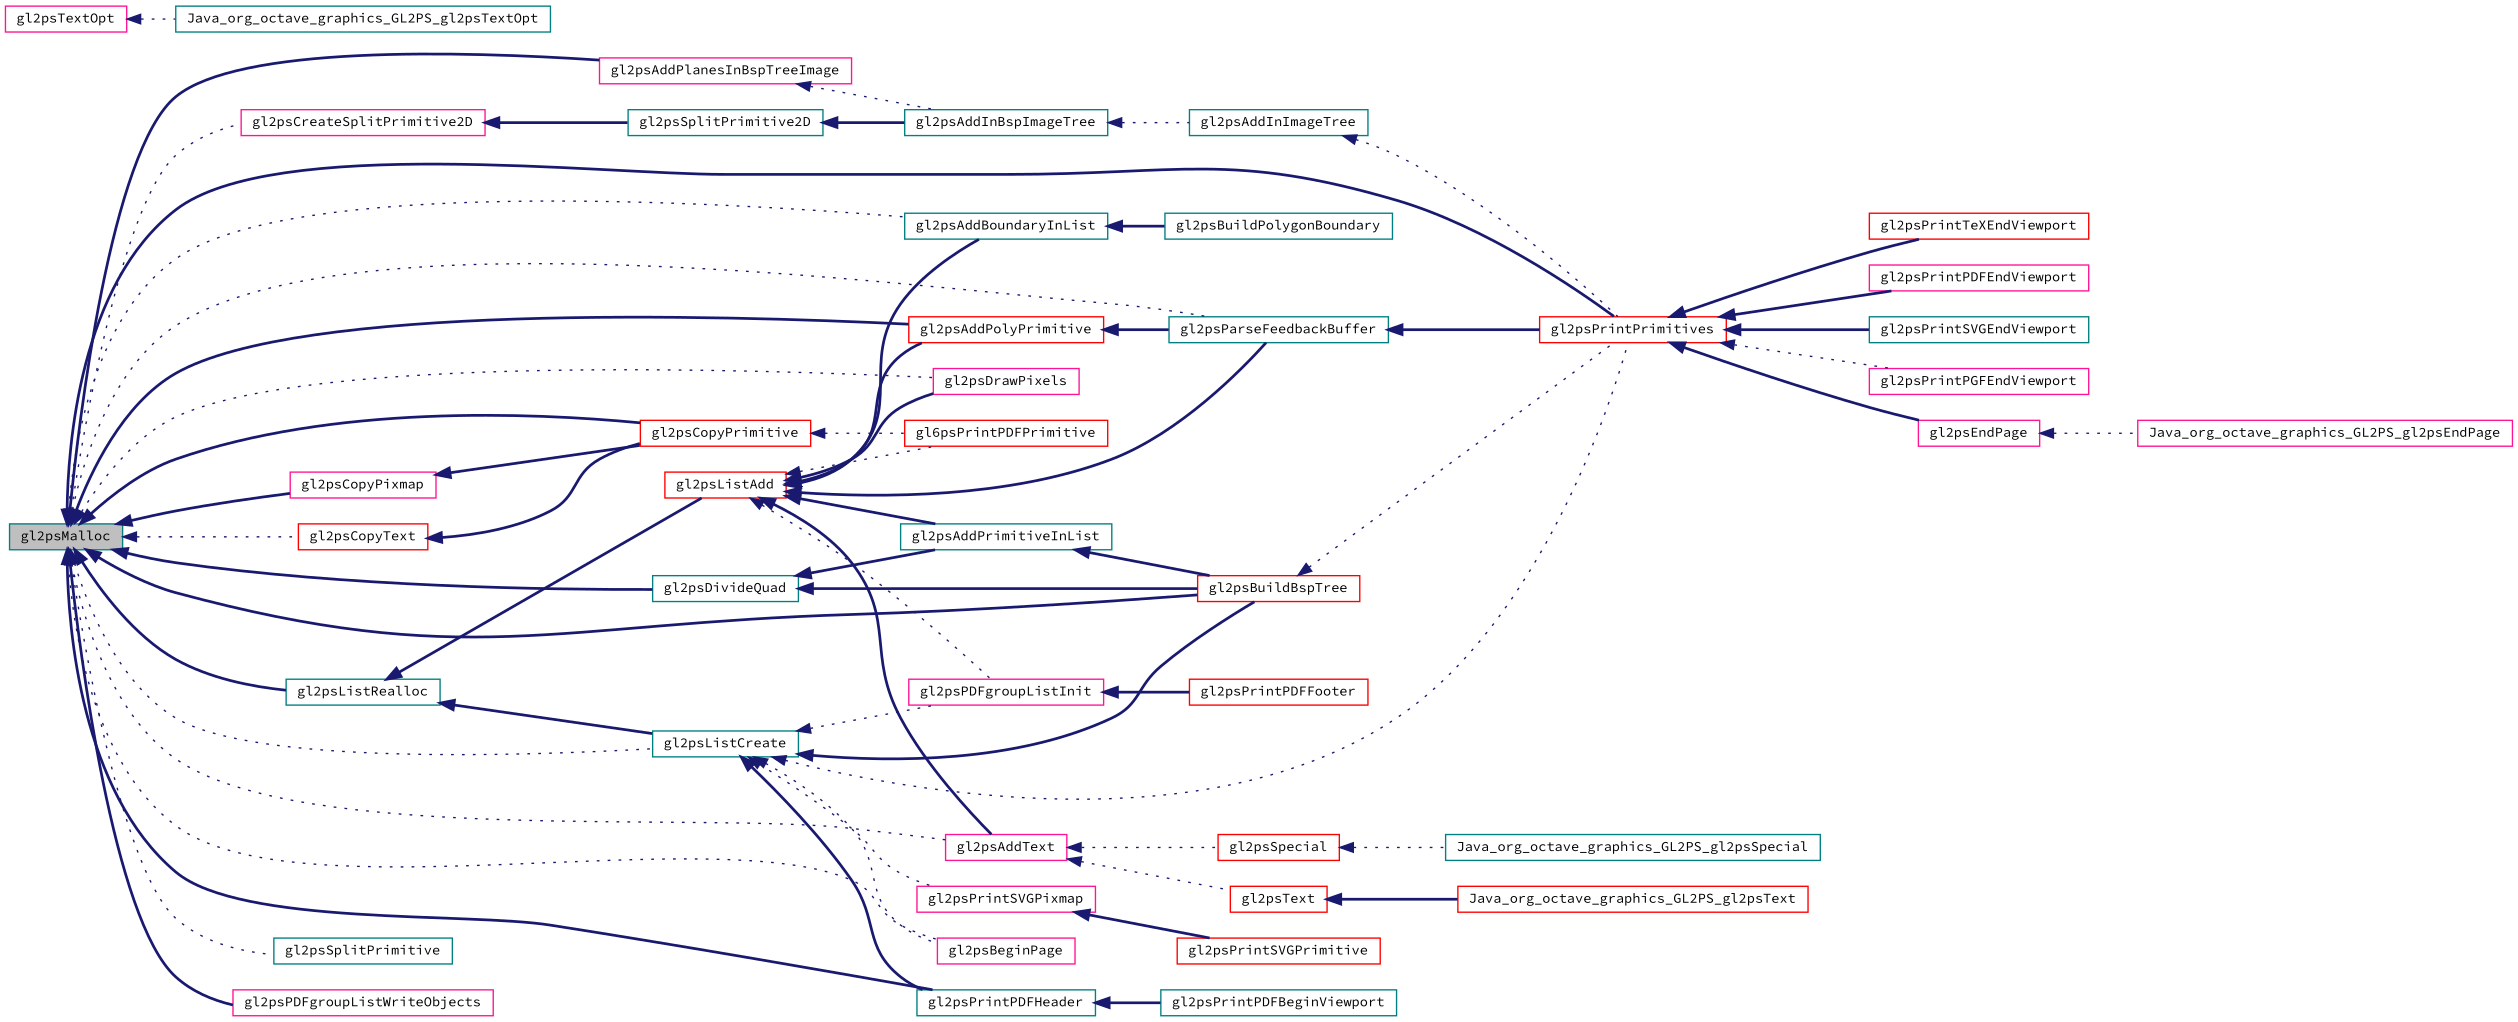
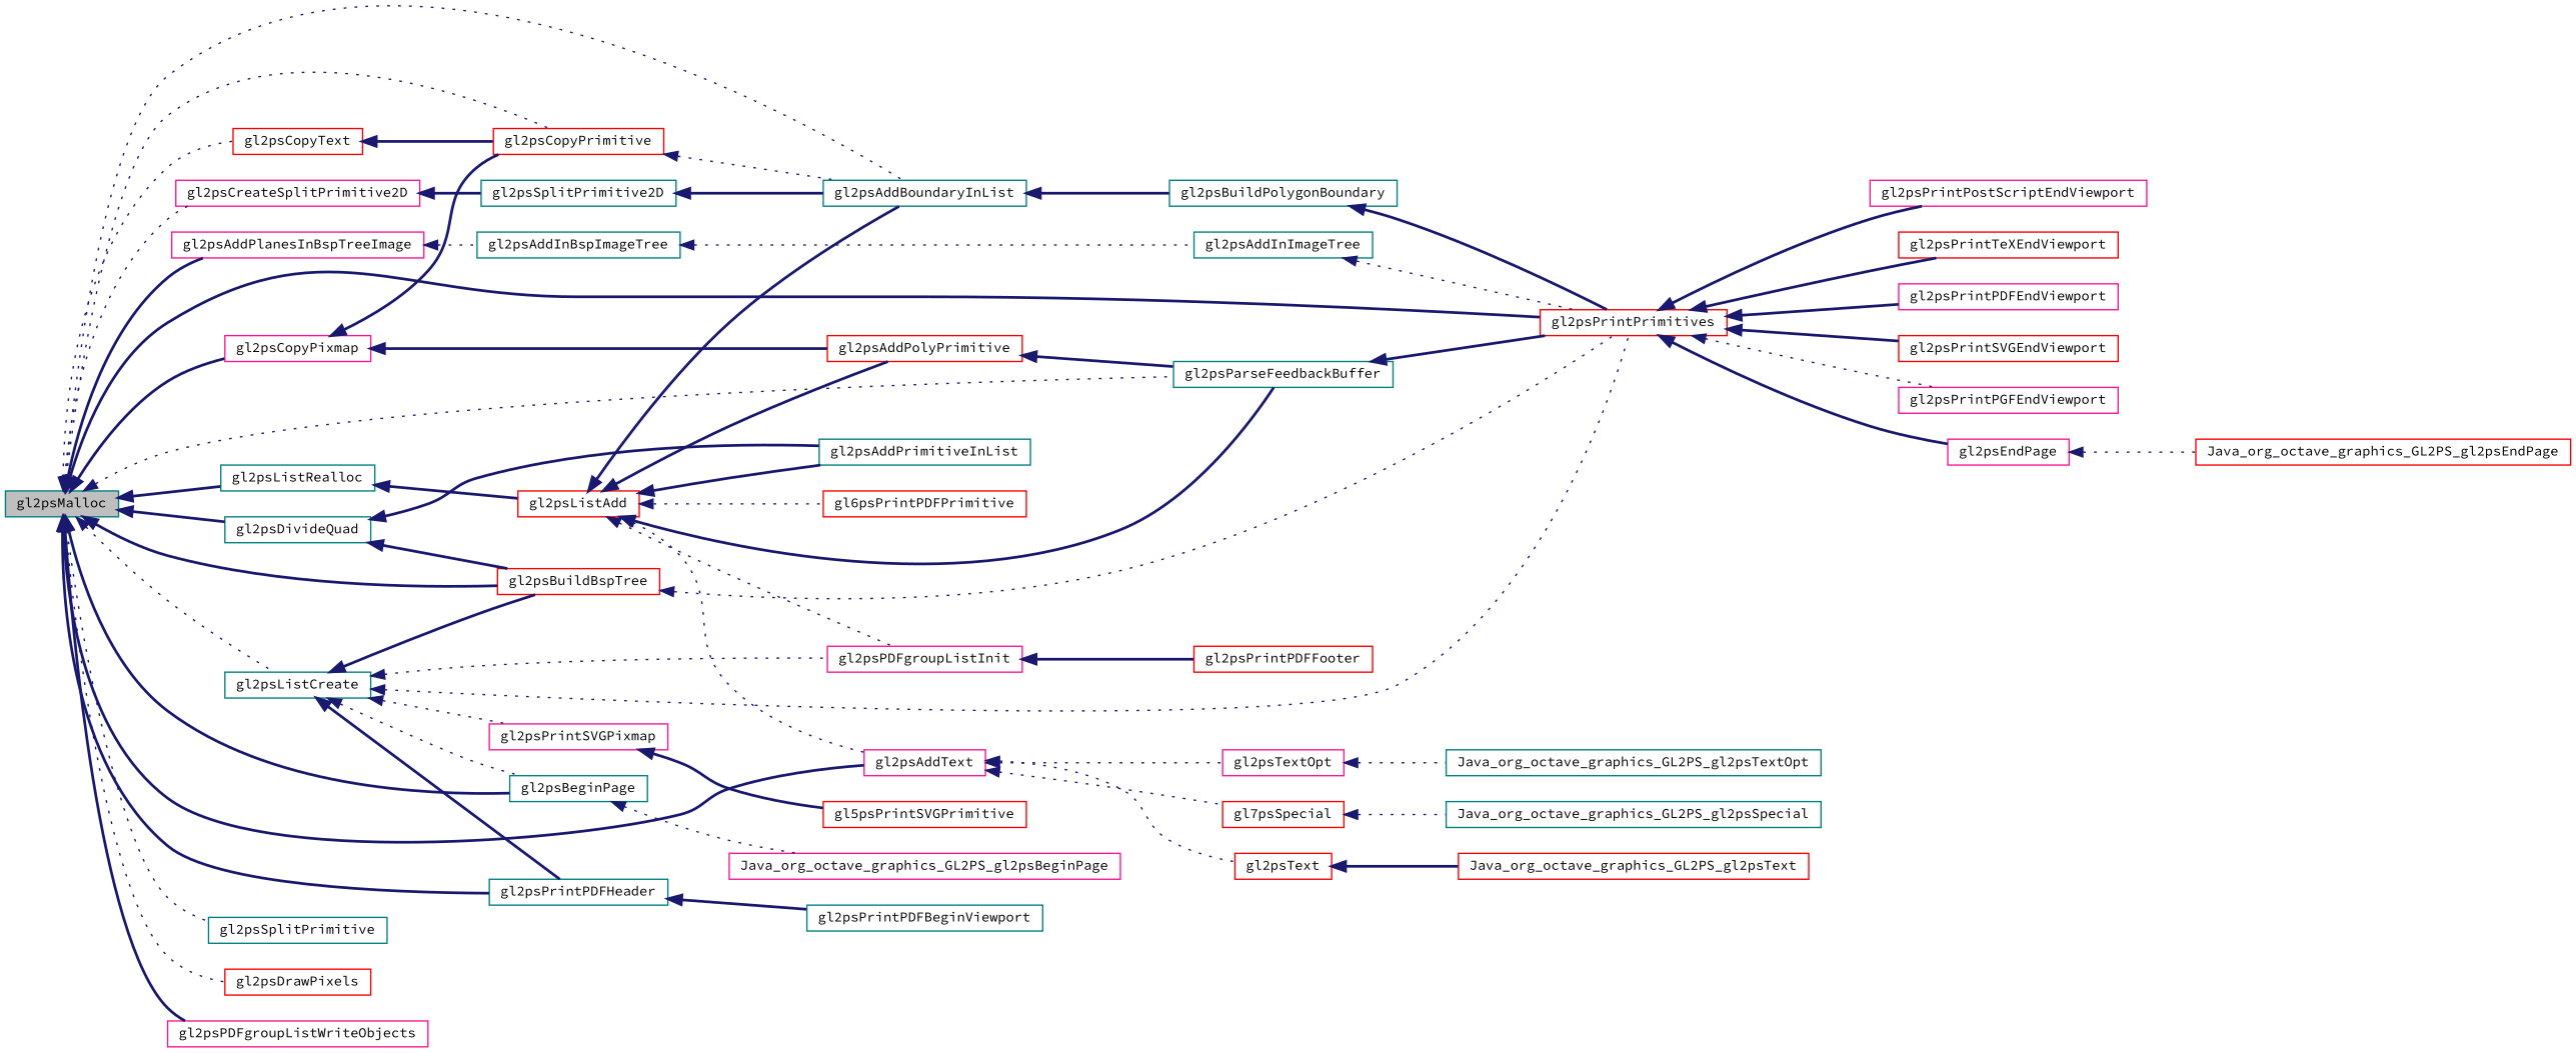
  digraph {
    fontname="Source Code Pro"
    rankdir=LR
    node [color=teal fillcolor=white fontname="Source Code Pro" fontsize=10 shape=record style=filled]
    edge [color=midnightblue dir=back fontname="Source Code Pro" fontsize=10 labelfontname=FreeSans labelfontsize=10 style=bold]
    n1 [fillcolor=grey75 fontcolor=black height=0.2 label=gl2psMalloc width=0.4]
    n2 [height=0.2 label=gl2psAddBoundaryInList width=0.4]
    n3 [color=red height=0.2 label=gl2psPrintPrimitives width=0.4]
    n4 [color=deeppink height=0.2 label=gl2psAddPlanesInBspTreeImage width=0.4]
    n5 [color=red height=0.2 label=gl2psAddPolyPrimitive width=0.4]
    n6 [height=0.2 label=gl2psParseFeedbackBuffer width=0.4]
    n7 [color=deeppink height=0.2 label=gl2psAddText width=0.4]
-   n8 [color=deeppink height=0.2 label=gl2psBeginPage width=0.4]
+   n8 [height=0.2 label=gl2psBeginPage width=0.4]
    n9 [color=red height=0.2 label=gl2psBuildBspTree width=0.4]
    n10 [color=deeppink height=0.2 label=gl2psCopyPixmap width=0.4]
    n11 [color=red height=0.2 label=gl2psCopyPrimitive width=0.4]
    n12 [color=red height=0.2 label=gl2psCopyText width=0.4]
    n13 [height=0.2 label=gl2psSplitPrimitive width=0.4]
    n14 [color=deeppink height=0.2 label=gl2psCreateSplitPrimitive2D width=0.4]
    n15 [height=0.2 label=gl2psDivideQuad width=0.4]
-   n16 [color=deeppink height=0.2 label=gl2psDrawPixels width=0.4]
+   n16 [color=red height=0.2 label=gl2psDrawPixels width=0.4]
    n17 [height=0.2 label=gl2psListCreate width=0.4]
    n18 [height=0.2 label=gl2psPrintPDFHeader width=0.4]
    n19 [height=0.2 label=gl2psListRealloc width=0.4]
    n20 [color=deeppink height=0.2 label=gl2psPDFgroupListWriteObjects width=0.4]
    n21 [height=0.2 label=gl2psBuildPolygonBoundary width=0.4]
+   n22 [color=deeppink height=0.2 label=gl2psPrintPostScriptEndViewport width=0.4]
    n23 [color=red height=0.2 label=gl2psPrintTeXEndViewport width=0.4]
    n24 [color=deeppink height=0.2 label=gl2psPrintPDFEndViewport width=0.4]
-   n25 [height=0.2 label=gl2psPrintSVGEndViewport width=0.4]
+   n25 [color=red height=0.2 label=gl2psPrintSVGEndViewport width=0.4]
    n26 [color=deeppink height=0.2 label=gl2psPrintPGFEndViewport width=0.4]
    n27 [color=deeppink height=0.2 label=gl2psEndPage width=0.4]
    n28 [height=0.2 label=gl2psAddInBspImageTree width=0.4]
-   n29 [color=red height=0.2 label=gl2psSpecial width=0.4]
+   n29 [color=red height=0.2 label=gl7psSpecial width=0.4]
    n30 [color=red height=0.2 label=gl2psText width=0.4]
    n31 [color=deeppink height=0.2 label=gl2psTextOpt width=0.4]
+   n32 [color=deeppink height=0.2 label=Java_org_octave_graphics_GL2PS_gl2psBeginPage width=0.4]
    n33 [color=red height=0.2 label=gl6psPrintPDFPrimitive width=0.4]
    n34 [height=0.2 label=gl2psSplitPrimitive2D width=0.4]
    n35 [height=0.2 label=gl2psAddPrimitiveInList width=0.4]
    n36 [color=deeppink height=0.2 label=gl2psPDFgroupListInit width=0.4]
    n37 [color=deeppink height=0.2 label=gl2psPrintSVGPixmap width=0.4]
    n38 [height=0.2 label=gl2psPrintPDFBeginViewport width=0.4]
    n39 [color=red height=0.2 label=gl2psListAdd width=0.4]
-   n40 [color=deeppink height=0.2 label=Java_org_octave_graphics_GL2PS_gl2psEndPage width=0.4]
+   n40 [color=red height=0.2 label=Java_org_octave_graphics_GL2PS_gl2psEndPage width=0.4]
    n41 [height=0.2 label=gl2psAddInImageTree width=0.4]
    n42 [height=0.2 label=Java_org_octave_graphics_GL2PS_gl2psSpecial width=0.4]
    n43 [color=red height=0.2 label=Java_org_octave_graphics_GL2PS_gl2psText width=0.4]
    n44 [height=0.2 label=Java_org_octave_graphics_GL2PS_gl2psTextOpt width=0.4]
    n45 [color=red height=0.2 label=gl2psPrintPDFFooter width=0.4]
-   n46 [color=red height=0.2 label=gl2psPrintSVGPrimitive width=0.4]
+   n46 [color=red height=0.2 label=gl5psPrintSVGPrimitive width=0.4]
    n1 -> n2 [style=dotted]
    n1 -> n3
    n1 -> n4
-   n1 -> n5
+   n10 -> n5
    n1 -> n6 [style=dotted]
-   n1 -> n7 [style=dotted]
-   n1 -> n8 [style=dotted]
+   n1 -> n7
+   n1 -> n8
    n1 -> n9
    n1 -> n10
-   n1 -> n11
+   n1 -> n11 [style=dotted]
    n1 -> n12 [style=dotted]
    n1 -> n13 [style=dotted]
    n1 -> n14 [style=dotted]
    n1 -> n15
    n1 -> n16 [style=dotted]
    n1 -> n17 [style=dotted]
    n1 -> n18
    n1 -> n19
    n1 -> n20
    n2 -> n21
+   n3 -> n22
    n3 -> n23
    n3 -> n24
    n3 -> n25
    n3 -> n26 [style=dotted]
    n3 -> n27
    n4 -> n28 [style=dotted]
    n5 -> n6
    n6 -> n3
    n7 -> n29 [style=dotted]
    n7 -> n30 [style=dotted]
+   n7 -> n31 [style=dotted]
+   n8 -> n32 [style=dotted]
    n9 -> n3 [style=dotted]
    n10 -> n11
-   n11 -> n33 [style=dotted]
+   n11 -> n2 [style=dotted]
    n12 -> n11
    n14 -> n34
    n15 -> n9
    n15 -> n35
    n17 -> n3 [style=dotted]
    n17 -> n8 [style=dotted]
    n17 -> n9
    n17 -> n18
    n17 -> n36 [style=dotted]
    n17 -> n37 [style=dotted]
    n18 -> n38
-   n19 -> n17
    n19 -> n39
+   n21 -> n3
    n27 -> n40 [style=dotted]
    n28 -> n41 [style=dotted]
    n29 -> n42 [style=dotted]
    n30 -> n43
    n31 -> n44 [style=dotted]
-   n34 -> n28
-   n35 -> n9
+   n34 -> n2
    n36 -> n45
    n37 -> n46
    n39 -> n2
    n39 -> n5
    n39 -> n6
-   n39 -> n7
-   n39 -> n16
+   n39 -> n7 [style=dotted]
    n39 -> n33 [style=dotted]
    n39 -> n35
    n39 -> n36 [style=dotted]
    n41 -> n3 [style=dotted]
  }
